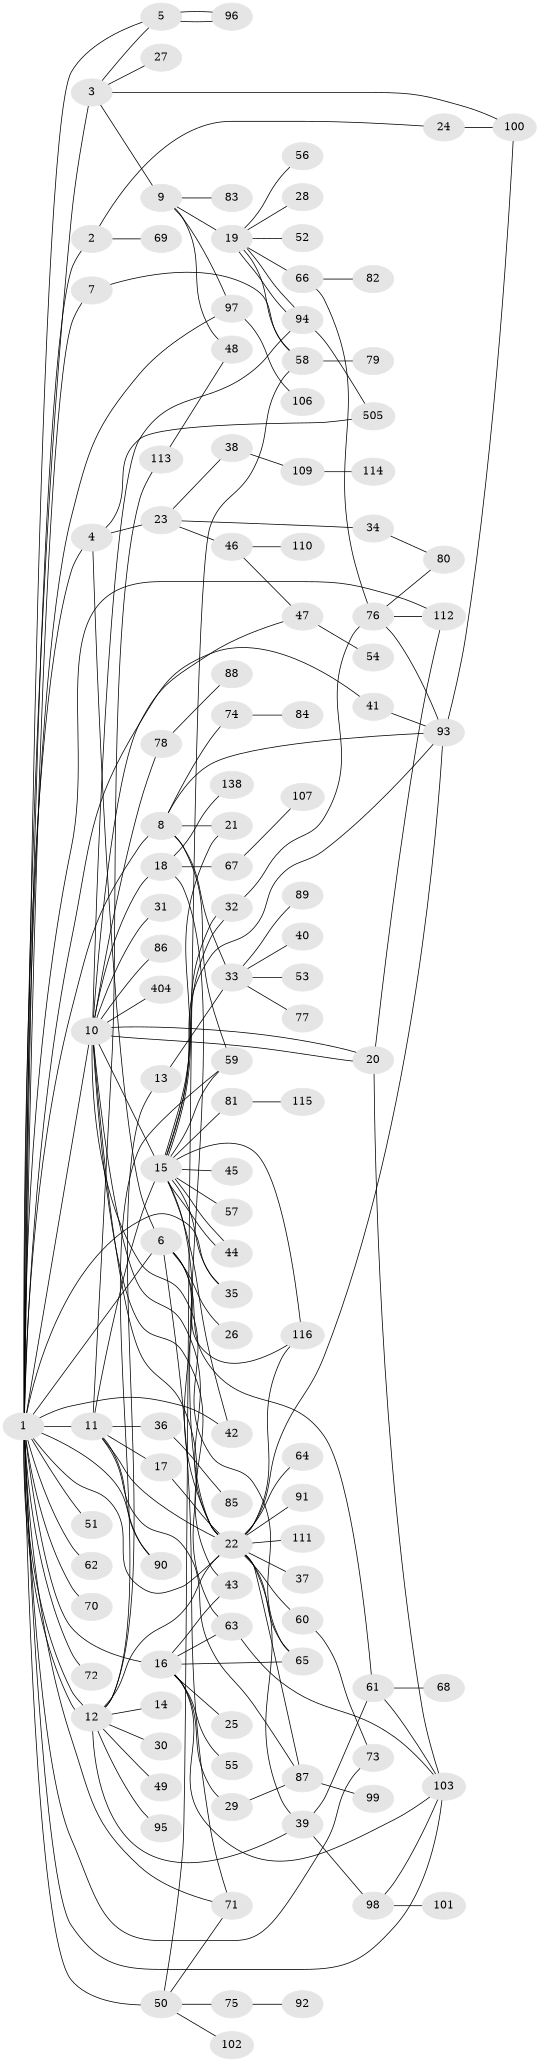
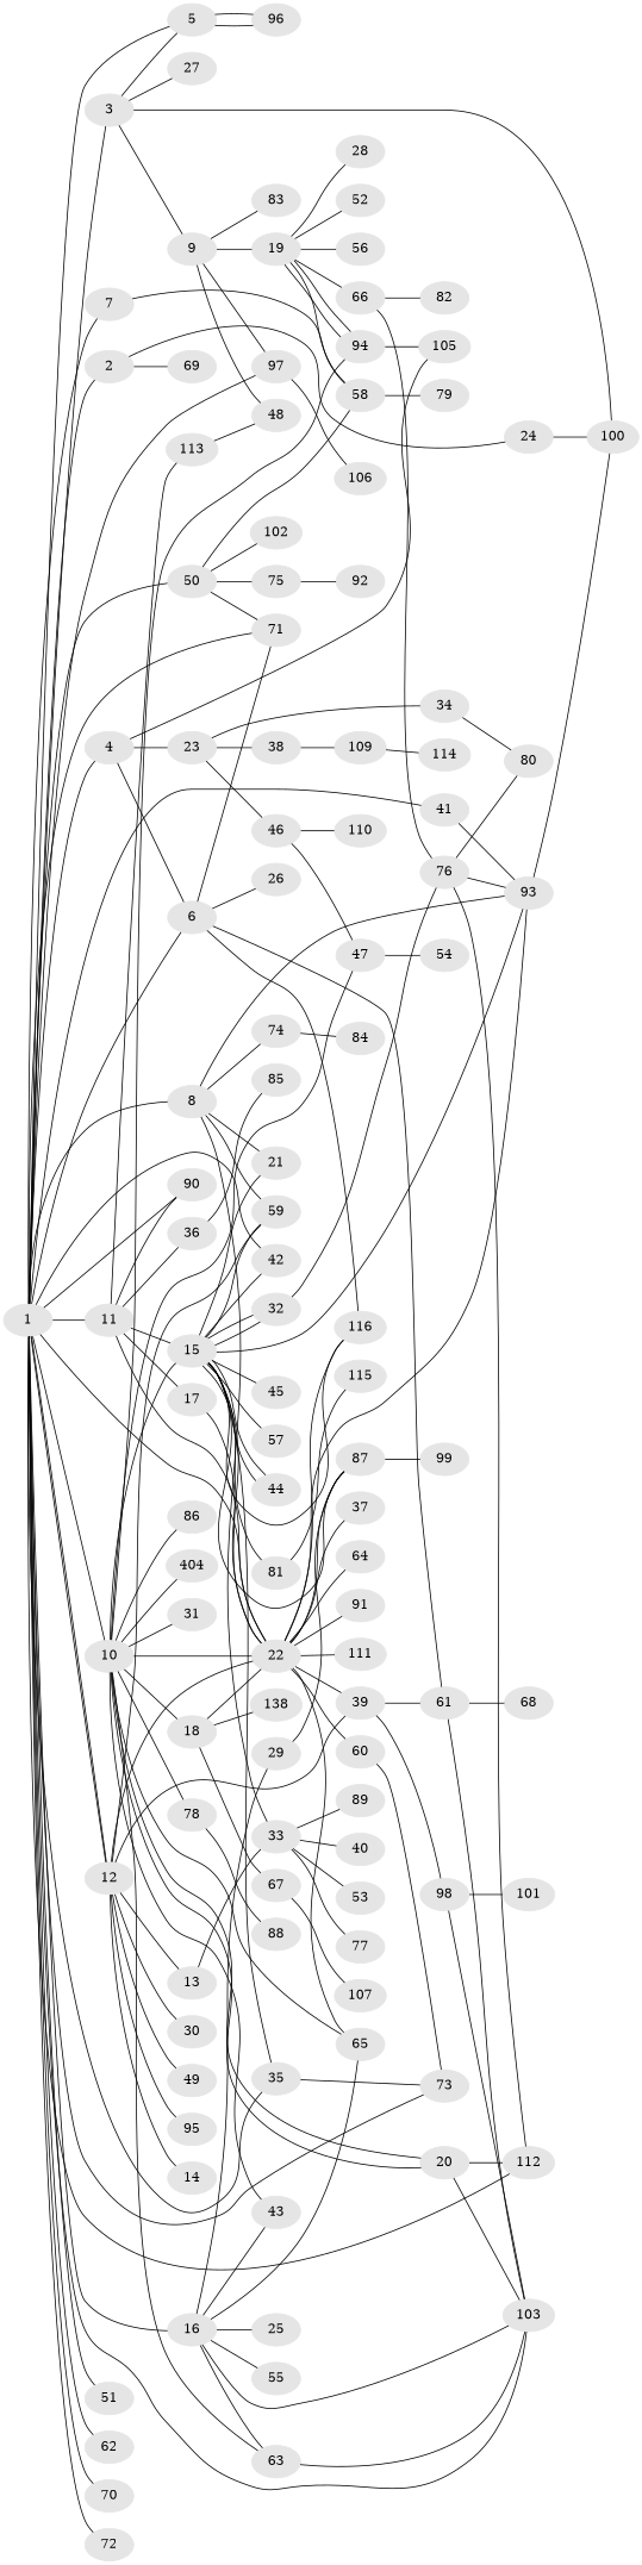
  graph {
    rankdir=LR
    node [color=gray90 style=filled]
    1
    2
    3
    4
    5
    6
    7
    8
    10
    11
    12
    16
    22
    35
    41
    42
    50
    51
    62
    70
    71
    72
    90
    97
    103
    112
    73
    24
    69
    9
    27
    100
    23
-   105 [label=505]
+   105
    96
    26
    61
    116
    58
    21
    33
    59
    74
    93
    15
    18
    20
    31
    43
    47
    63
    65
    78
    86
    94
    n56 [label=404]
    17
    36
    113
    39
    13
    14
    30
    49
    95
    25
    29
    55
    87
    37
    60
    64
    91
    111
    98
    75
    102
    106
    19
    48
    83
    34
    38
    46
    68
    79
    40
    53
    77
    89
    84
    28
    52
    56
    66
    32
    44
    45
    57
    81
    67
    n102 [label=138]
    54
    88
    85
    76
    115
    99
    107
    82
    80
    109
    110
    114
    101
    92
    1 -- 2
    1 -- 3
    1 -- 4
    1 -- 5
    1 -- 6
    1 -- 7
    1 -- 8
    1 -- 10
    1 -- 11
    1 -- 12
    1 -- 12
    1 -- 16
    1 -- 22
    1 -- 35
    1 -- 41
    1 -- 42
    1 -- 50
    1 -- 51
    1 -- 62
    1 -- 70
    1 -- 71
    1 -- 72
    1 -- 90
    1 -- 97
    1 -- 103
    1 -- 112
    1 -- 73
    2 -- 24
    2 -- 69
    3 -- 5
    3 -- 9
    3 -- 27
    3 -- 100
    4 -- 6
    4 -- 23
    4 -- 105
    5 -- 96
    5 -- 96
    6 -- 71
    6 -- 26
    6 -- 61
    6 -- 116
    7 -- 58
    8 -- 21
    8 -- 33
    8 -- 59
    8 -- 74
    8 -- 93
    10 -- 22
    10 -- 15
    10 -- 18
    10 -- 20
    10 -- 20
    10 -- 31
    10 -- 43
    10 -- 47
    10 -- 63
    10 -- 65
    10 -- 78
    10 -- 86
    10 -- 94
    10 -- n56
    11 -- 22
    11 -- 90
    11 -- 15
    11 -- 17
    11 -- 36
    11 -- 113
    12 -- 22
    12 -- 59
    12 -- 39
    12 -- 13
    12 -- 14
    12 -- 30
    12 -- 49
    12 -- 95
    16 -- 103
    16 -- 43
    16 -- 63
    16 -- 65
    16 -- 25
    16 -- 29
    16 -- 55
    22 -- 116
    22 -- 93
    22 -- 65
    22 -- 39
    22 -- 87
    22 -- 37
    22 -- 60
    22 -- 64
    22 -- 91
    22 -- 111
+   35 -- 73
    41 -- 93
    50 -- 71
    50 -- 58
    50 -- 75
    50 -- 102
    97 -- 106
    24 -- 100
    9 -- 97
    9 -- 19
    9 -- 48
    9 -- 83
    23 -- 34
    23 -- 38
    23 -- 46
    61 -- 103
    61 -- 68
    58 -- 79
    33 -- 40
    33 -- 53
    33 -- 77
    33 -- 89
    74 -- 84
    93 -- 100
    15 -- 22
    15 -- 35
    15 -- 42
    15 -- 116
    15 -- 21
    15 -- 59
    15 -- 93
-   11 -- 87
+   15 -- 87
    15 -- 32
    15 -- 32
    15 -- 44
    15 -- 44
    15 -- 45
    15 -- 57
    15 -- 81
    18 -- 22
    18 -- 67
    18 -- n102
    20 -- 103
    20 -- 112
    47 -- 54
    63 -- 103
    78 -- 88
    94 -- 105
    17 -- 22
    36 -- 85
    113 -- 48
    39 -- 61
    39 -- 98
    13 -- 33
    29 -- 87
    87 -- 99
    60 -- 73
    98 -- 103
    98 -- 101
    75 -- 92
    19 -- 58
    19 -- 94
    19 -- 94
    19 -- 28
    19 -- 52
    19 -- 56
    19 -- 66
    34 -- 80
    38 -- 109
    46 -- 47
    46 -- 110
    66 -- 76
    66 -- 82
    32 -- 76
    81 -- 115
    67 -- 107
    76 -- 112
    76 -- 93
    76 -- 80
    109 -- 114
  }
